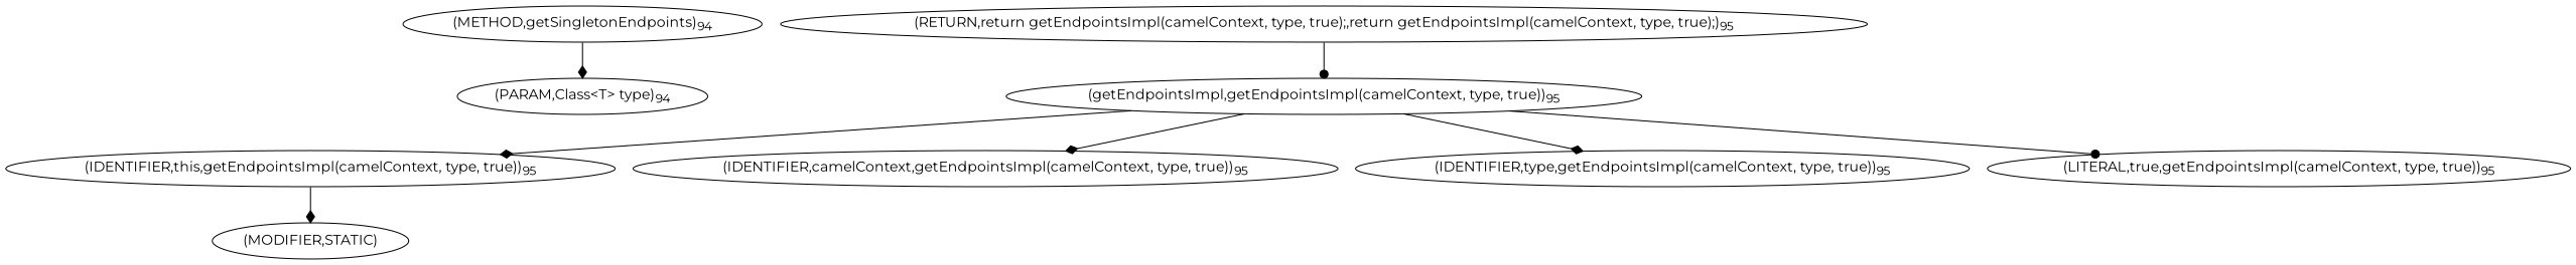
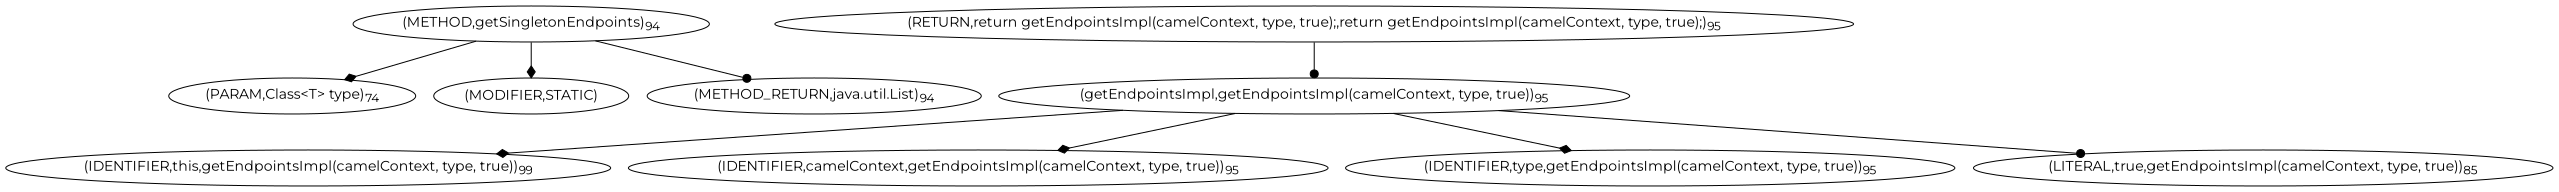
  digraph {
    fontname=Montserrat
    node [fontname=Montserrat]
    edge [arrowhead=diamond fontname=Montserrat]
    n1 [label=<(METHOD,getSingletonEndpoints)<SUB>94</SUB>>]
-   n2 [label=<(PARAM,Class&lt;T&gt; type)<SUB>94</SUB>>]
+   n2 [label=<(PARAM,Class&lt;T&gt; type)<SUB>74</SUB>>]
    n3 [label=<(MODIFIER,STATIC)>]
+   n4 [label=<(METHOD_RETURN,java.util.List)<SUB>94</SUB>>]
    n5 [label=<(RETURN,return getEndpointsImpl(camelContext, type, true);,return getEndpointsImpl(camelContext, type, true);)<SUB>95</SUB>>]
    n6 [label=<(getEndpointsImpl,getEndpointsImpl(camelContext, type, true))<SUB>95</SUB>>]
-   n7 [label=<(IDENTIFIER,this,getEndpointsImpl(camelContext, type, true))<SUB>95</SUB>>]
+   n7 [label=<(IDENTIFIER,this,getEndpointsImpl(camelContext, type, true))<SUB>99</SUB>>]
    n8 [label=<(IDENTIFIER,camelContext,getEndpointsImpl(camelContext, type, true))<SUB>95</SUB>>]
    n9 [label=<(IDENTIFIER,type,getEndpointsImpl(camelContext, type, true))<SUB>95</SUB>>]
-   n10 [label=<(LITERAL,true,getEndpointsImpl(camelContext, type, true))<SUB>95</SUB>>]
+   n10 [label=<(LITERAL,true,getEndpointsImpl(camelContext, type, true))<SUB>85</SUB>>]
    n1 -> n2
-   n7 -> n3
+   n1 -> n3
+   n1 -> n4 [arrowhead=dot]
    n5 -> n6 [arrowhead=dot]
    n6 -> n7
    n6 -> n8
    n6 -> n9
    n6 -> n10 [arrowhead=dot]
  }
